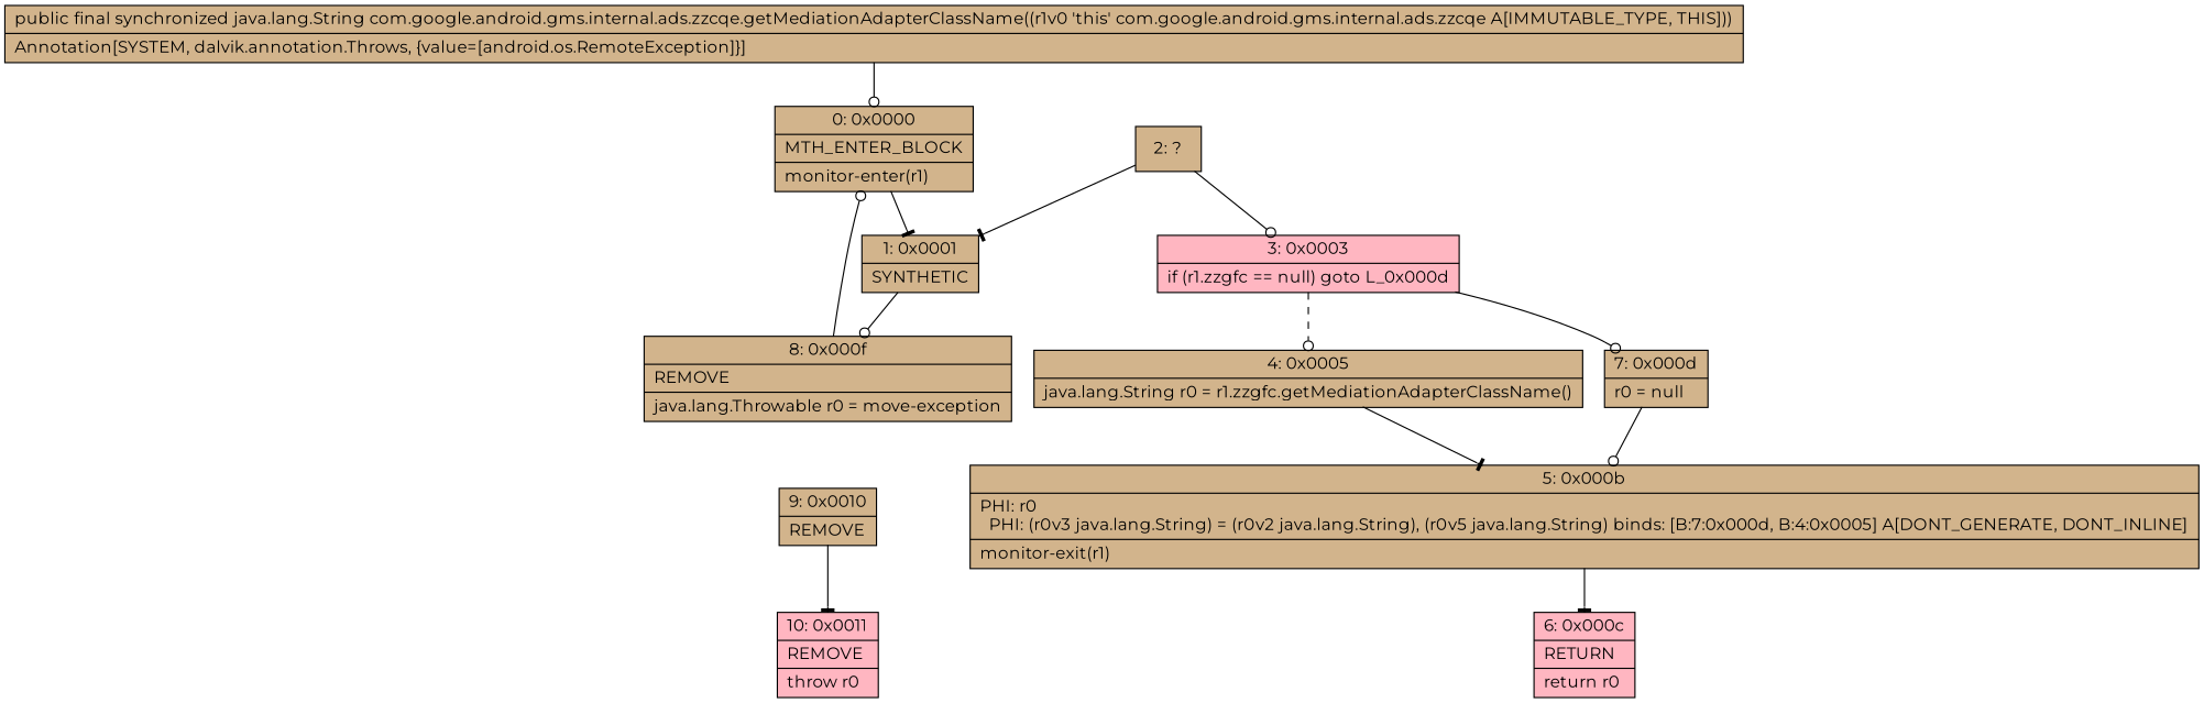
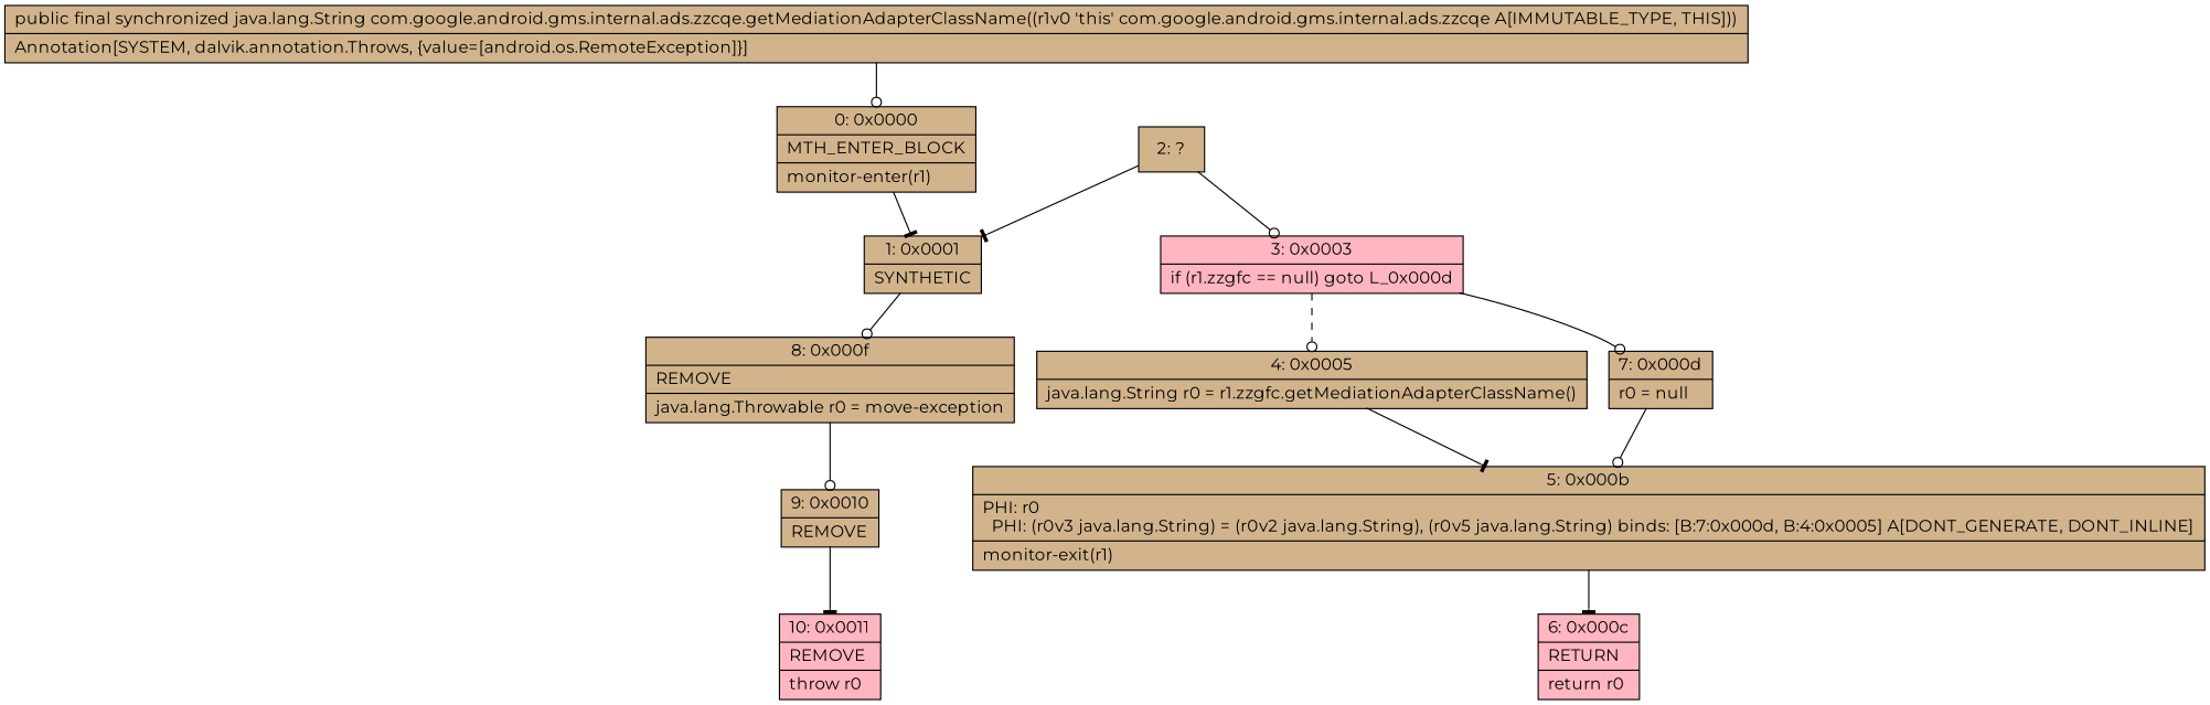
  digraph {
    fontname=Montserrat
    node [fillcolor=tan fontname=Montserrat shape=record style=filled]
    edge [arrowhead=odot fontname=Montserrat]
    n1 [label="{0\:\ 0x0000|MTH_ENTER_BLOCK\l|monitor\-enter(r1)\l}"]
    n2 [label="{1\:\ 0x0001|SYNTHETIC\l}"]
    n3 [label="{8\:\ 0x000f|REMOVE\l|java.lang.Throwable r0 = move\-exception\l}"]
    n4 [label="{2\:\ ?}"]
    n5 [fillcolor=lightpink label="{3\:\ 0x0003|if (r1.zzgfc == null) goto L_0x000d\l}"]
    n6 [label="{9\:\ 0x0010|REMOVE\l}"]
    n7 [label="{4\:\ 0x0005|java.lang.String r0 = r1.zzgfc.getMediationAdapterClassName()\l}"]
    n8 [label="{7\:\ 0x000d|r0 = null\l}"]
    n9 [label="{5\:\ 0x000b|PHI: r0 \l  PHI: (r0v3 java.lang.String) = (r0v2 java.lang.String), (r0v5 java.lang.String) binds: [B:7:0x000d, B:4:0x0005] A[DONT_GENERATE, DONT_INLINE]\l|monitor\-exit(r1)\l}"]
    n10 [fillcolor=lightpink label="{6\:\ 0x000c|RETURN\l|return r0\l}"]
    n11 [fillcolor=lightpink label="{10\:\ 0x0011|REMOVE\l|throw r0\l}"]
    n12 [label="{public final synchronized java.lang.String com.google.android.gms.internal.ads.zzcqe.getMediationAdapterClassName((r1v0 'this' com.google.android.gms.internal.ads.zzcqe A[IMMUTABLE_TYPE, THIS]))  | Annotation[SYSTEM, dalvik.annotation.Throws, \{value=[android.os.RemoteException]\}]\l}"]
    n1 -> n2 [arrowhead=tee]
    n2 -> n3
-   n3 -> n1
+   n3 -> n6
    n4 -> n2 [arrowhead=tee]
    n4 -> n5
    n5 -> n7 [style=dashed]
    n5 -> n8
    n6 -> n11 [arrowhead=tee]
    n7 -> n9 [arrowhead=tee]
    n8 -> n9
    n9 -> n10 [arrowhead=tee]
    n12 -> n1
  }
